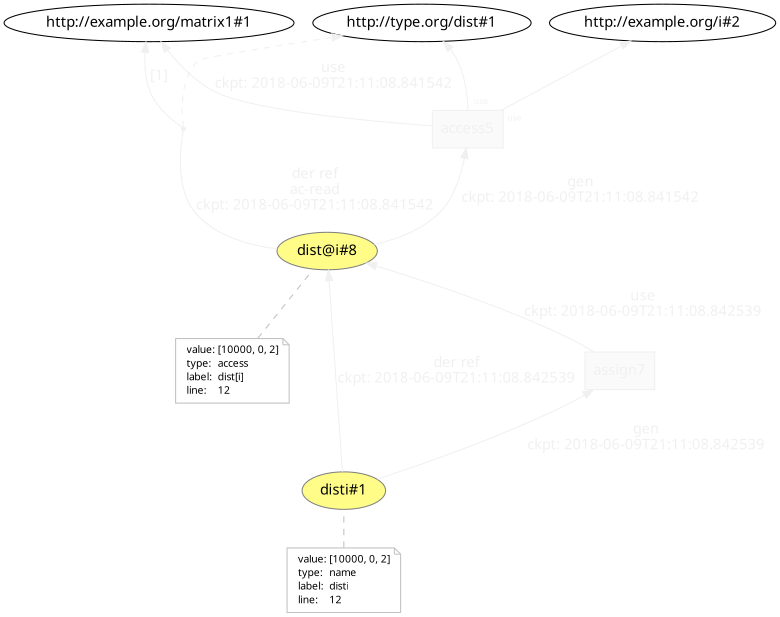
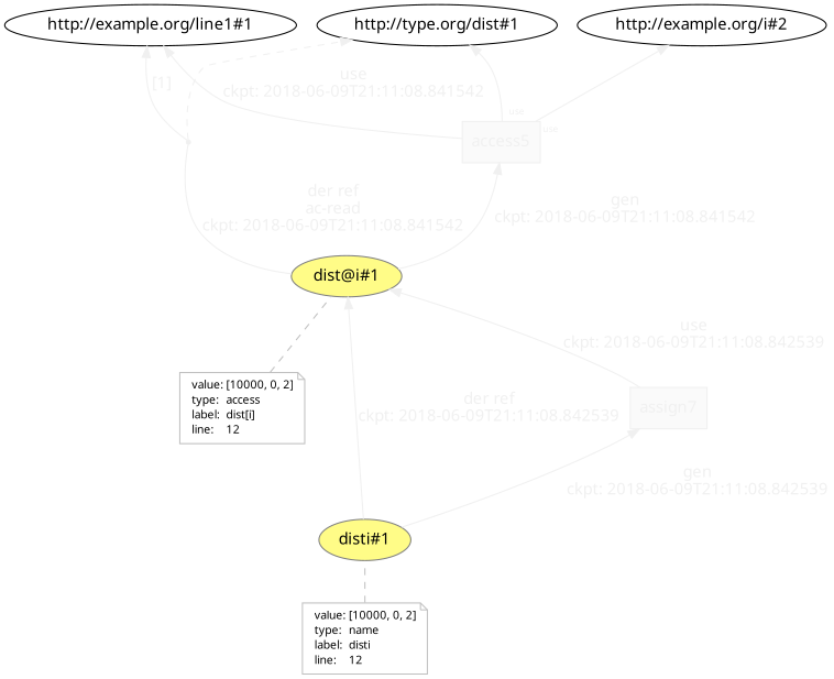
  digraph {
    fontname="Noto Sans"
    rankdir=BT
    node [fontname="Noto Sans"]
    edge [angle=60.0 color="#F0F0F0" distance=1.5 fontcolor="#F0F0F0" fontname="Noto Sans" fontsize=14 rotation=20]
-   n1 [color="#808080" fillcolor="#FFFC87" label="dist@i#8" style=filled]
+   n1 [color="#808080" fillcolor="#FFFC87" label="dist@i#1" style=filled]
    n2 [color="#F0F0F0" fillcolor="#FAFAFA" fontcolor="#F0F0F0" label=access5 shape=polygon sides=4 style=filled]
    bn0 [color="#F0F0F0" fontcolor="#F0F0F0" shape=point]
    n4 [label="http://type.org/dist#1"]
-   "http://example.org/matrix1#1"
+   "http://example.org/matrix1#1" [label="http://example.org/line1#1"]
    "http://example.org/i#2"
    n7 [color=gray fontcolor=black fontsize=10 label=<<TABLE cellpadding="0" border="0"> 	<TR> 	    <TD align="left">value:</TD> 	    <TD align="left">[10000, 0, 2]</TD> 	</TR> 	<TR> 	    <TD align="left">type:</TD> 	    <TD align="left">access</TD> 	</TR> 	<TR> 	    <TD align="left">label:</TD> 	    <TD align="left">dist[i]</TD> 	</TR> 	<TR> 	    <TD align="left">line:</TD> 	    <TD align="left">12</TD> 	</TR> </TABLE>> shape=note]
    n8 [color="#808080" fillcolor="#FFFC87" label="disti#1" style=filled]
    n9 [color="#F0F0F0" fillcolor="#FAFAFA" fontcolor="#F0F0F0" label=assign7 shape=polygon sides=4 style=filled]
    n10 [color=gray fontcolor=black fontsize=10 label=<<TABLE cellpadding="0" border="0"> 	<TR> 	    <TD align="left">value:</TD> 	    <TD align="left">[10000, 0, 2]</TD> 	</TR> 	<TR> 	    <TD align="left">type:</TD> 	    <TD align="left">name</TD> 	</TR> 	<TR> 	    <TD align="left">label:</TD> 	    <TD align="left">disti</TD> 	</TR> 	<TR> 	    <TD align="left">line:</TD> 	    <TD align="left">12</TD> 	</TR> </TABLE>> shape=note]
    n1 -> n2 [label="gen\nckpt: 2018-06-09T21:11:08.841542"]
    n1 -> bn0 [arrowhead=none label="der ref\nac-read\nckpt: 2018-06-09T21:11:08.841542"]
    n2 -> n4 [labelangle=60.0 labeldistance=1.5 labelfontsize=8 taillabel=use angle="" distance="" fontsize=""]
    n2 -> "http://example.org/matrix1#1" [label="use\nckpt: 2018-06-09T21:11:08.841542"]
    n2 -> "http://example.org/i#2" [labelangle=60.0 labeldistance=1.5 labelfontsize=8 taillabel=use angle="" distance="" fontsize=""]
    bn0 -> n4 [style=dashed angle="" distance="" fontsize="" rotation=""]
    bn0 -> "http://example.org/matrix1#1" [label="[1]"]
    n7 -> n1 [arrowhead=none color=gray style=dashed angle="" distance="" fontcolor="" fontsize="" rotation=""]
    n8 -> n1 [label="der ref\nckpt: 2018-06-09T21:11:08.842539"]
    n8 -> n9 [label="gen\nckpt: 2018-06-09T21:11:08.842539"]
    n9 -> n1 [label="use\nckpt: 2018-06-09T21:11:08.842539"]
    n10 -> n8 [arrowhead=none color=gray style=dashed angle="" distance="" fontcolor="" fontsize="" rotation=""]
  }
